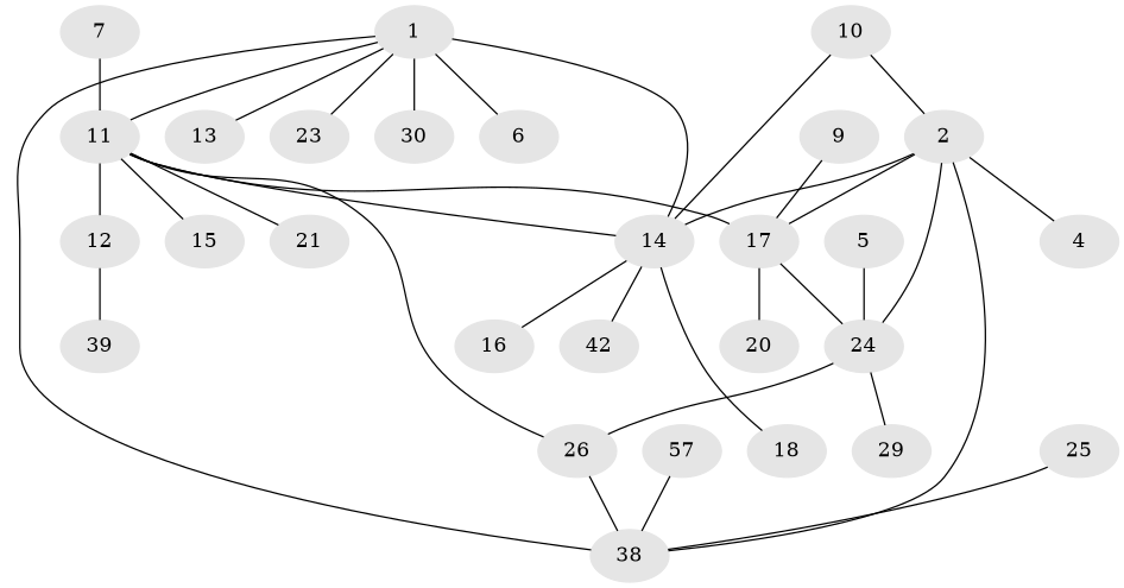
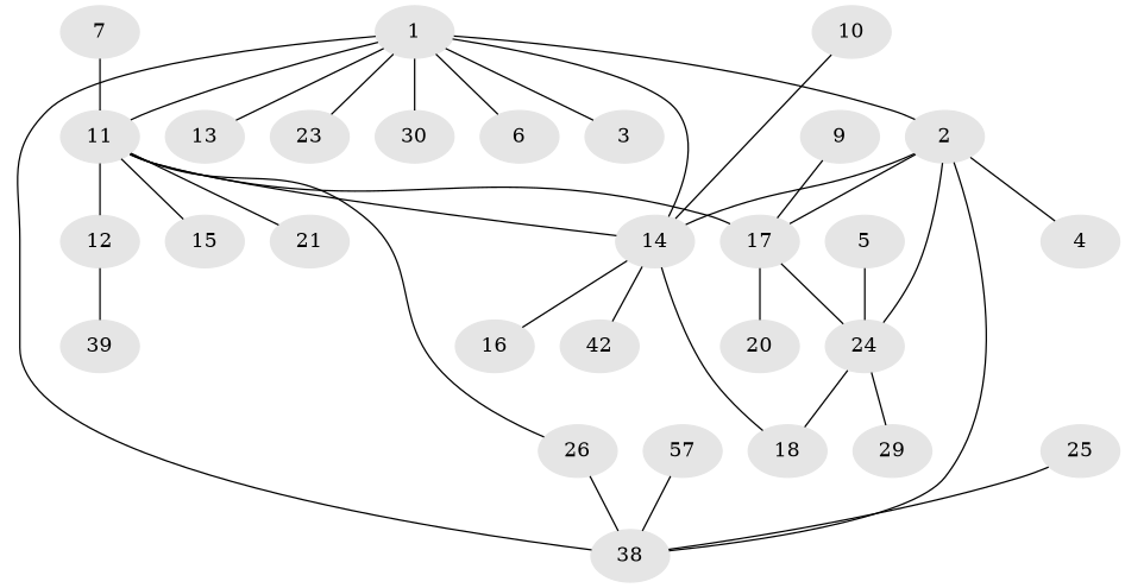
  graph {
    node [color=gray90 style=filled]
    edge [weight=1.0]
    1
    2
+   3
    6
    11
    13
    14
    23
    n9 [label=38]
    30
    4
    17
    24
    12
    15
    21
    26
    16
    18
    n20 [label=42]
    20
    29
    5
    7
    9
    10
    n27 [label=39]
    25
    n29 [label=57]
-   10 -- 2
+   1 -- 2
+   1 -- 3
    1 -- 6
    1 -- 11
    1 -- 13
    1 -- 14
    1 -- 23
    1 -- n9
    1 -- 30
    2 -- 14 [weight=2.0]
    2 -- n9
    2 -- 4
    2 -- 17
    2 -- 24
    11 -- 14
    11 -- 17
    11 -- 12
    11 -- 15
    11 -- 21
    11 -- 26
    14 -- 16
    14 -- 18
    14 -- n20
    17 -- 24
    17 -- 20
-   24 -- 26
+   24 -- 18
    24 -- 29
    12 -- n27
    26 -- n9 [weight=2.0]
    5 -- 24
    7 -- 11
    9 -- 17
    10 -- 14
    25 -- n9
    n29 -- n9
  }
